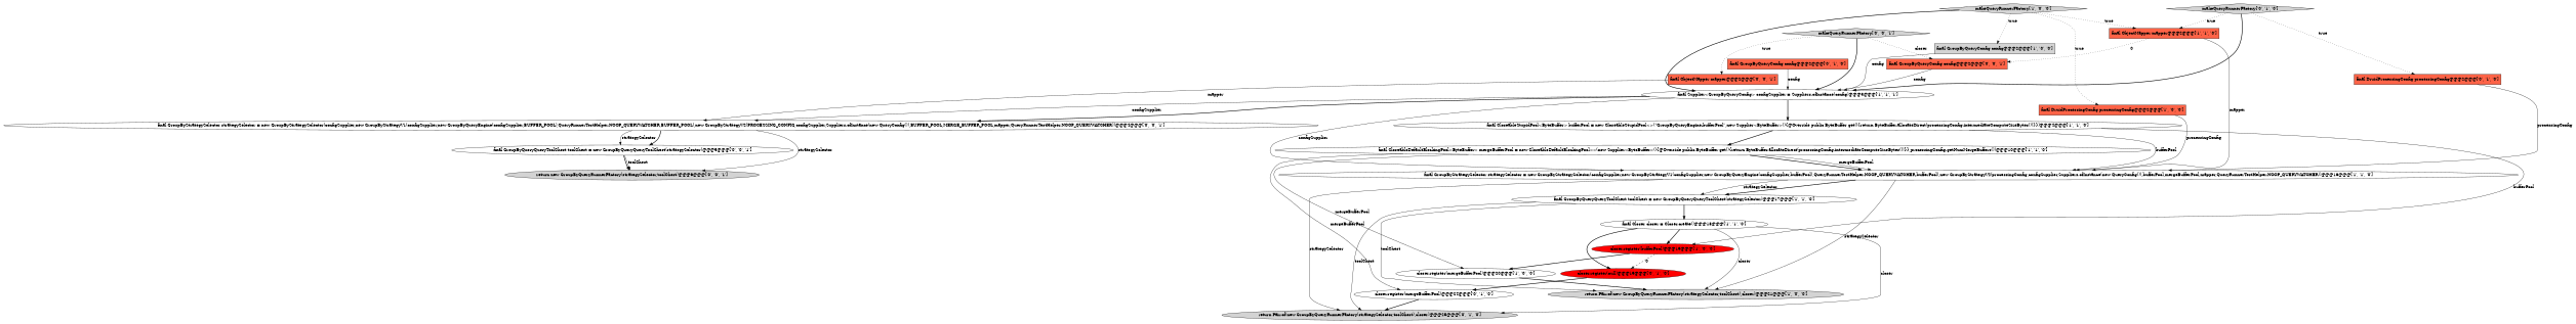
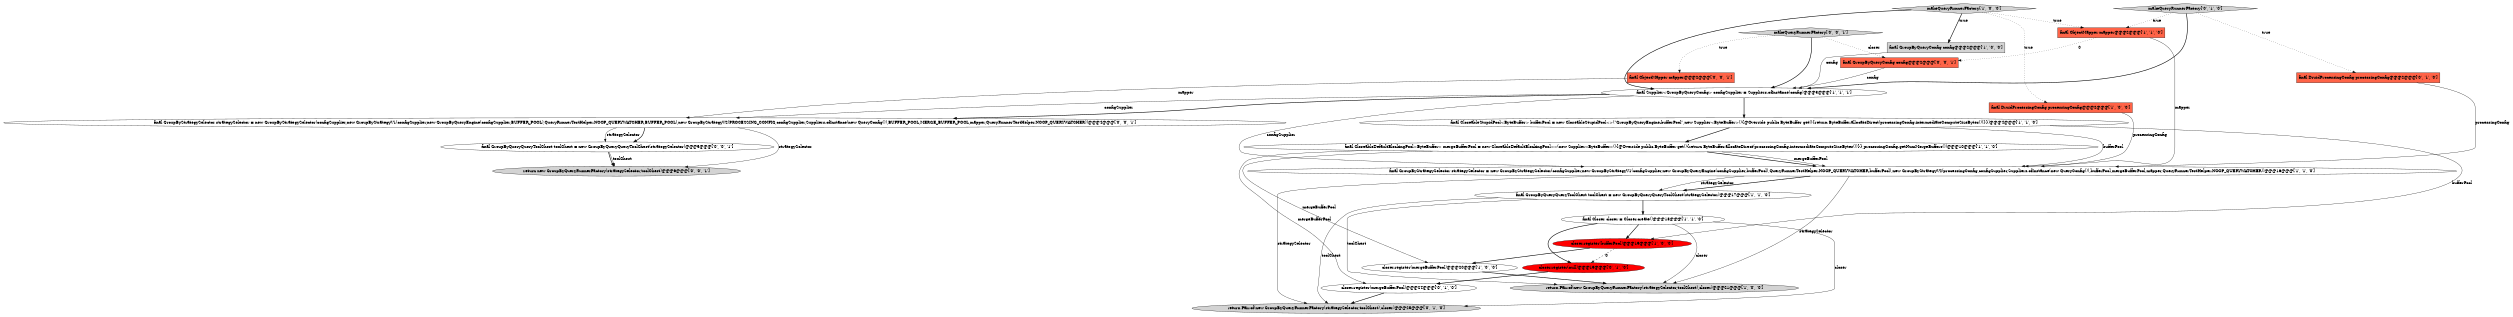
  digraph {
    node [fillcolor=white shape=ellipse style=filled]
    edge [style=solid]
    n1 [fillcolor=lightgray label="makeQueryRunnerFactory['1', '0', '0']" shape=diamond]
    n2 [fillcolor=lightgray label="final GroupByQueryConfig config@@@2@@@['1', '0', '0']" shape=box]
    n3 [label="final Supplier<GroupByQueryConfig> configSupplier = Suppliers.ofInstance(config)@@@3@@@['1', '1', '1']"]
    n4 [fillcolor=tomato label="final ObjectMapper mapper@@@2@@@['1', '1', '0']" shape=box]
    n5 [fillcolor=tomato label="final DruidProcessingConfig processingConfig@@@2@@@['1', '0', '0']" shape=box]
    n6 [label="final CloseableStupidPool<ByteBuffer> bufferPool = new CloseableStupidPool<>(\"GroupByQueryEngine-bufferPool\",new Supplier<ByteBuffer>(){@Override public ByteBuffer get(){return ByteBuffer.allocateDirect(processingConfig.intermediateComputeSizeBytes())}})@@@4@@@['1', '1', '0']"]
    n7 [label="final GroupByStrategySelector strategySelector = new GroupByStrategySelector(configSupplier,new GroupByStrategyV1(configSupplier,new GroupByQueryEngine(configSupplier,bufferPool),QueryRunnerTestHelper.NOOP_QUERYWATCHER,bufferPool),new GroupByStrategyV2(processingConfig,configSupplier,Suppliers.ofInstance(new QueryConfig()),bufferPool,mergeBufferPool,mapper,QueryRunnerTestHelper.NOOP_QUERYWATCHER))@@@16@@@['1', '1', '0']"]
    n8 [label="final GroupByStrategySelector strategySelector = new GroupByStrategySelector(configSupplier,new GroupByStrategyV1(configSupplier,new GroupByQueryEngine(configSupplier,BUFFER_POOL),QueryRunnerTestHelper.NOOP_QUERYWATCHER,BUFFER_POOL),new GroupByStrategyV2(PROCESSING_CONFIG,configSupplier,Suppliers.ofInstance(new QueryConfig()),BUFFER_POOL,MERGE_BUFFER_POOL,mapper,QueryRunnerTestHelper.NOOP_QUERYWATCHER))@@@4@@@['0', '0', '1']"]
    n9 [fillcolor=tomato label="final GroupByQueryConfig config@@@2@@@['0', '0', '1']" shape=box]
    n10 [fillcolor=red label="closer.register(bufferPool)@@@19@@@['1', '0', '0']"]
    n11 [fillcolor=red label="closer.register(null)@@@19@@@['0', '1', '0']"]
    n12 [label="closer.register(mergeBufferPool)@@@20@@@['1', '0', '0']"]
    n13 [label="closer.register(mergeBufferPool)@@@24@@@['0', '1', '0']"]
    n14 [fillcolor=lightgray label="return Pair.of(new GroupByQueryRunnerFactory(strategySelector,toolChest),closer)@@@21@@@['1', '0', '0']"]
    n15 [label="final CloseableDefaultBlockingPool<ByteBuffer> mergeBufferPool = new CloseableDefaultBlockingPool<>(new Supplier<ByteBuffer>(){@Override public ByteBuffer get(){return ByteBuffer.allocateDirect(processingConfig.intermediateComputeSizeBytes())}},processingConfig.getNumMergeBuffers())@@@10@@@['1', '1', '0']"]
    n16 [label="final GroupByQueryQueryToolChest toolChest = new GroupByQueryQueryToolChest(strategySelector)@@@17@@@['1', '1', '0']"]
    n17 [fillcolor=lightgray label="return Pair.of(new GroupByQueryRunnerFactory(strategySelector,toolChest),closer)@@@25@@@['0', '1', '0']"]
    n18 [fillcolor=tomato label="final ObjectMapper mapper@@@2@@@['0', '0', '1']" shape=box]
    n19 [fillcolor=lightgray label="return new GroupByQueryRunnerFactory(strategySelector,toolChest)@@@6@@@['0', '0', '1']"]
    n20 [label="final GroupByQueryQueryToolChest toolChest = new GroupByQueryQueryToolChest(strategySelector)@@@5@@@['0', '0', '1']"]
    n21 [label="final Closer closer = Closer.create()@@@18@@@['1', '1', '0']"]
-   n22 [fillcolor=tomato label="final GroupByQueryConfig config@@@2@@@['0', '1', '0']" shape=box]
    n23 [fillcolor=lightgray label="makeQueryRunnerFactory['0', '1', '0']" shape=diamond]
    n24 [fillcolor=tomato label="final DruidProcessingConfig processingConfig@@@2@@@['0', '1', '0']" shape=box]
    n25 [fillcolor=lightgray label="makeQueryRunnerFactory['0', '0', '1']" shape=diamond]
-   n1 -> n2 [label=true style=dotted]
+   n1 -> n2 [label=true style=bold]
    n1 -> n3 [style=bold]
    n1 -> n4 [label=true style=dotted]
    n1 -> n5 [label=true style=dotted]
    n2 -> n3 [label=config]
    n3 -> n6 [style=bold]
    n3 -> n7 [label=configSupplier]
    n3 -> n8 [label=configSupplier]
    n3 -> n8 [style=bold]
    n4 -> n7 [label=mapper]
    n4 -> n9 [label=0 style=dotted]
    n5 -> n7 [label=processingConfig]
    n6 -> n7 [label=bufferPool]
    n6 -> n10 [label=bufferPool]
    n6 -> n15 [style=bold]
    n7 -> n14 [label=strategySelector]
    n7 -> n16 [style=bold]
    n7 -> n16 [label=strategySelector]
    n7 -> n17 [label=strategySelector]
    n8 -> n19 [label=strategySelector]
    n8 -> n20 [style=bold]
    n8 -> n20 [label=strategySelector]
    n9 -> n3 [label=config]
    n10 -> n11 [label=0 style=dashed]
    n10 -> n12 [style=bold]
    n11 -> n13 [style=bold]
    n12 -> n14 [style=bold]
    n13 -> n17 [style=bold]
    n15 -> n7 [style=bold]
    n15 -> n7 [label=mergeBufferPool]
    n15 -> n12 [label=mergeBufferPool]
    n15 -> n13 [label=mergeBufferPool]
    n16 -> n14 [label=toolChest]
    n16 -> n17 [label=toolChest]
    n16 -> n21 [style=bold]
    n18 -> n8 [label=mapper]
    n20 -> n19 [style=bold]
    n20 -> n19 [label=toolChest]
    n21 -> n10 [style=bold]
    n21 -> n11 [style=bold]
    n21 -> n14 [label=closer]
    n21 -> n17 [label=closer]
-   n22 -> n3 [label=config]
    n23 -> n3 [style=bold]
    n23 -> n4 [label=true style=dotted]
    n23 -> n24 [label=true style=dotted]
    n24 -> n7 [label=processingConfig]
    n25 -> n3 [style=bold]
    n25 -> n9 [label=closer style=dotted]
    n25 -> n18 [label=true style=dotted]
  }
